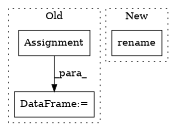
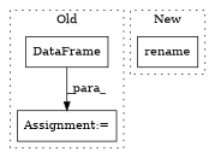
  digraph {
    node [a=32 shape=box]
-   n1 [l=11 label=Assignment s=882]
-   n2 [a=7 l=1 label="DataFrame:=" s=874]
+   n1 [l=11 label=DataFrame s=882]
+   n2 [a=7 l=1 label="Assignment:=" s=874]
    n3 [l=8 label=rename s=833]
    subgraph cluster_1 {
      label=Old
      style=dotted
      n1
      n2
    }
    subgraph cluster_2 {
      label=New
      style=dotted
      n3
    }
    n1 -> n2 [label=_para_]
  }
